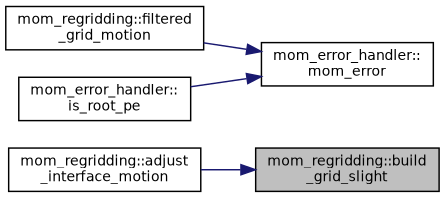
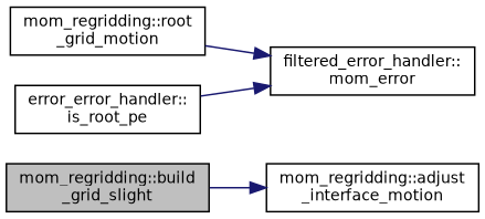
  digraph {
    rankdir=LR
    node [color=black fillcolor=white fontname=Helvetica fontsize=10 shape=record style=filled]
    edge [color=midnightblue fontname=Helvetica fontsize=10 labelfontname=Helvetica labelfontsize=10 style=solid]
    n1 [fillcolor=grey75 fontcolor=black height=0.2 label="mom_regridding::build\l_grid_slight" width=0.4]
    n2 [height=0.2 label="mom_regridding::adjust\l_interface_motion" width=0.4]
-   n3 [height=0.2 label="mom_regridding::filtered\l_grid_motion" width=0.4]
-   n4 [height=0.2 label="mom_error_handler::\lmom_error" width=0.4]
-   n5 [height=0.2 label="mom_error_handler::\lis_root_pe" width=0.4]
-   n2 -> n1
+   n3 [height=0.2 label="mom_regridding::root\l_grid_motion" width=0.4]
+   n4 [height=0.2 label="filtered_error_handler::\lmom_error" width=0.4]
+   n5 [height=0.2 label="error_error_handler::\lis_root_pe" width=0.4]
+   n1 -> n2
    n3 -> n4
    n5 -> n4
  }
